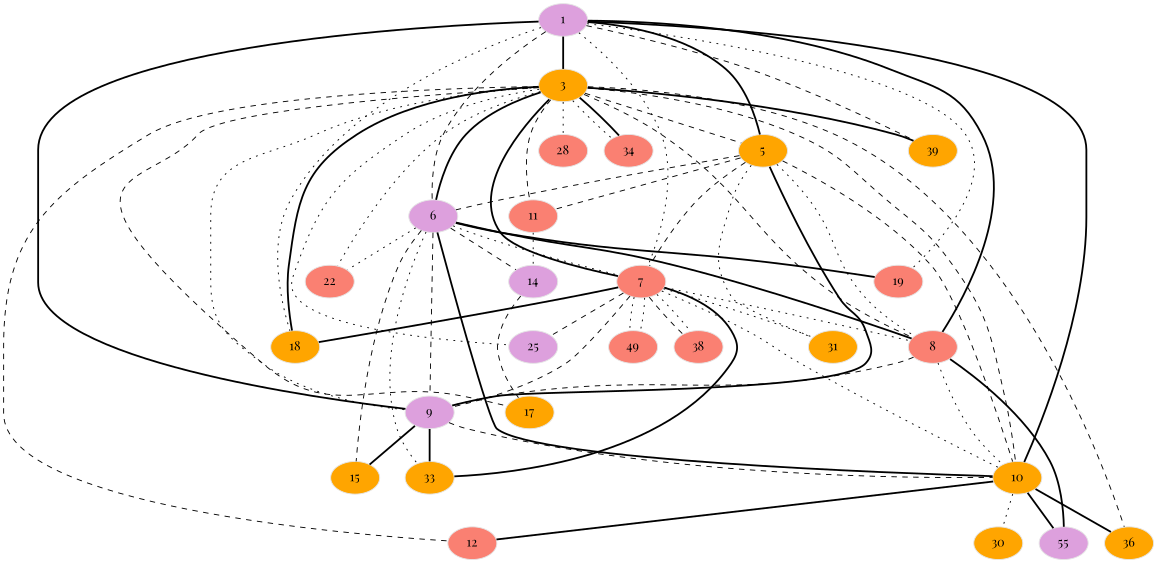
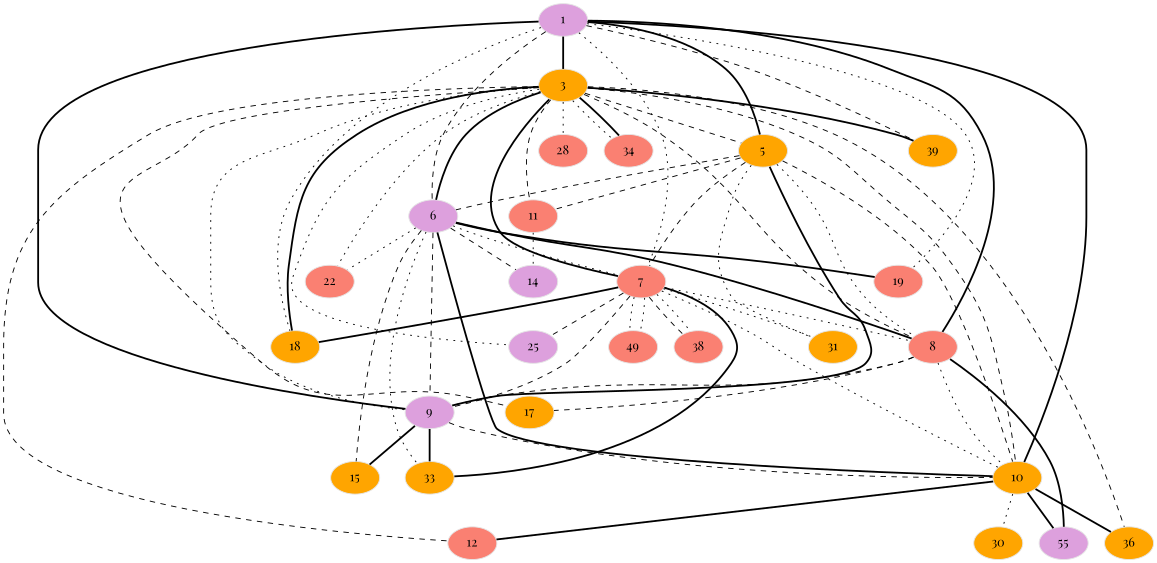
  graph {
    fontname="Playfair Display"
    node [color=gray90 fillcolor=orange fontname="Playfair Display" style=filled]
    edge [fontname="Playfair Display" style=bold]
    1 [fillcolor=plum super="+2"]
    3 [super="+13+16+26+46+47+4"]
    5
    6 [fillcolor=plum super="+29+41+48"]
    7 [fillcolor=salmon]
    8 [fillcolor=salmon]
    9 [fillcolor=plum super="+24+42"]
    10
    18 [super="+40+43"]
    19 [fillcolor=salmon]
    39
    11 [fillcolor=salmon super="+27"]
    12 [fillcolor=salmon]
    17
    22 [fillcolor=salmon super="+35"]
    25 [fillcolor=plum]
    28 [fillcolor=salmon]
    34 [fillcolor=salmon]
    36
    31
    14 [fillcolor=plum]
    15
    33 [super="+44"]
    38 [fillcolor=salmon]
    49 [fillcolor=salmon]
    55 [fillcolor=plum]
    30
    1 -- 3 [weight=8]
    1 -- 5 [weight=2]
    1 -- 6 [style=dashed weight=3]
    1 -- 7 [style=dotted weight=2]
    1 -- 8 [weight=2]
    1 -- 9 [weight=2]
    1 -- 10 [weight=2]
    1 -- 18 [style=dotted]
    1 -- 19 [style=dotted]
    1 -- 39 [style=dashed]
    3 -- 5 [style=dashed weight=3]
    3 -- 6 [weight=3]
    3 -- 7 [weight=2]
    3 -- 8 [style=dashed weight=3]
    3 -- 9 [style=dotted weight=5]
    3 -- 10 [style=dashed weight=4]
    3 -- 18
    3 -- 39
    3 -- 11 [style=dashed weight=2]
    3 -- 12 [style=dashed]
    3 -- 17 [style=dashed]
    3 -- 22 [style=dotted weight=2]
    3 -- 25 [style=dotted]
    3 -- 28 [style=dotted weight=2]
    3 -- 34 [style=dotted]
    3 -- 34
    3 -- 36 [style=dashed]
    5 -- 6 [style=dashed weight=2]
    5 -- 7 [style=dashed]
    5 -- 8 [style=dotted]
    5 -- 9 [weight=3]
    5 -- 10 [style=dashed]
    5 -- 11 [style=dashed]
    5 -- 31 [style=dotted]
    6 -- 7 [style=dotted]
    6 -- 8
    6 -- 9 [style=dashed weight=2]
    6 -- 10
    6 -- 19 [weight=2]
    6 -- 22 [style=dotted]
    6 -- 14 [style=dashed]
    6 -- 15 [style=dashed]
    6 -- 33 [style=dotted]
    7 -- 8 [style=dotted]
    7 -- 9 [style=dashed]
    7 -- 10 [style=dotted]
    7 -- 18
    7 -- 25 [style=dashed]
    7 -- 31 [style=dotted]
    7 -- 33
    7 -- 38 [style=dashed]
    7 -- 38 [style=dotted]
    7 -- 49 [style=dotted]
    7 -- 49 [style=dotted]
    8 -- 9 [style=dashed]
    8 -- 10 [style=dotted]
-   14 -- 17 [style=dashed]
+   8 -- 17 [style=dashed]
    8 -- 55
    9 -- 10 [style=dashed]
    9 -- 15
    9 -- 33
    10 -- 12
    10 -- 36
    10 -- 55
    10 -- 30 [style=dotted]
    11 -- 14 [style=dotted]
  }
